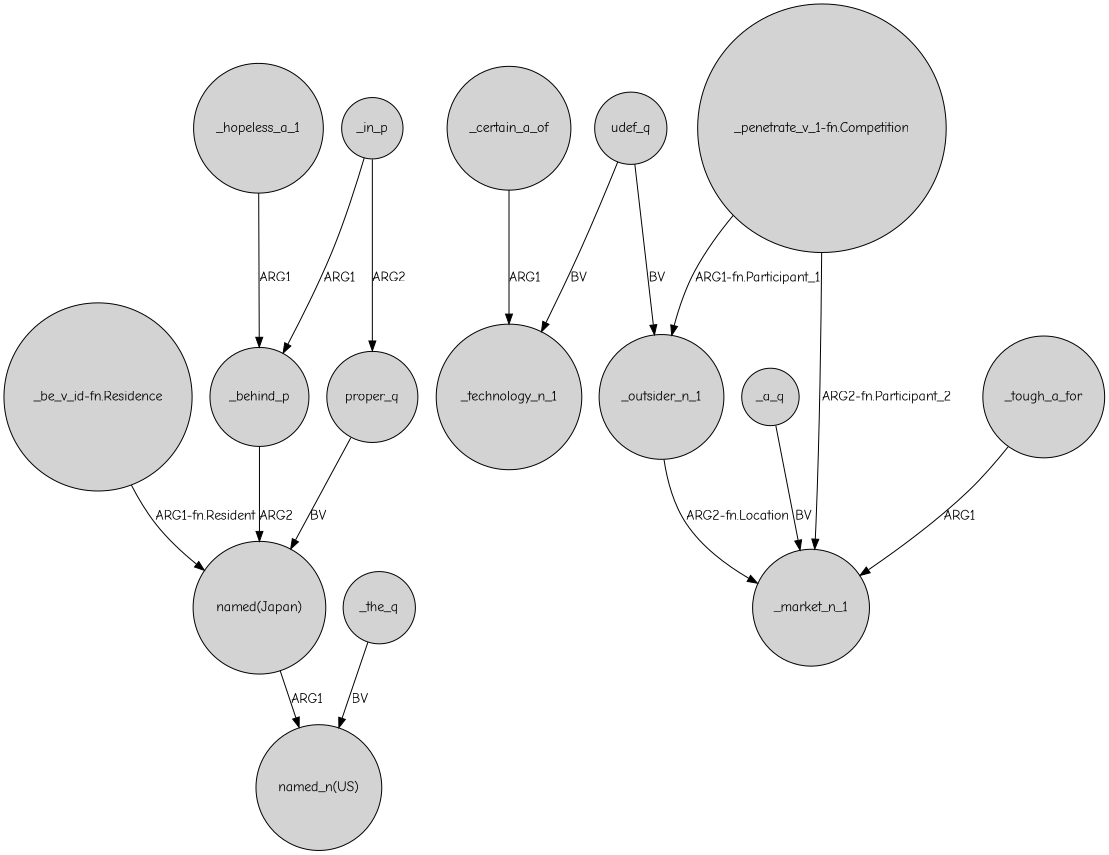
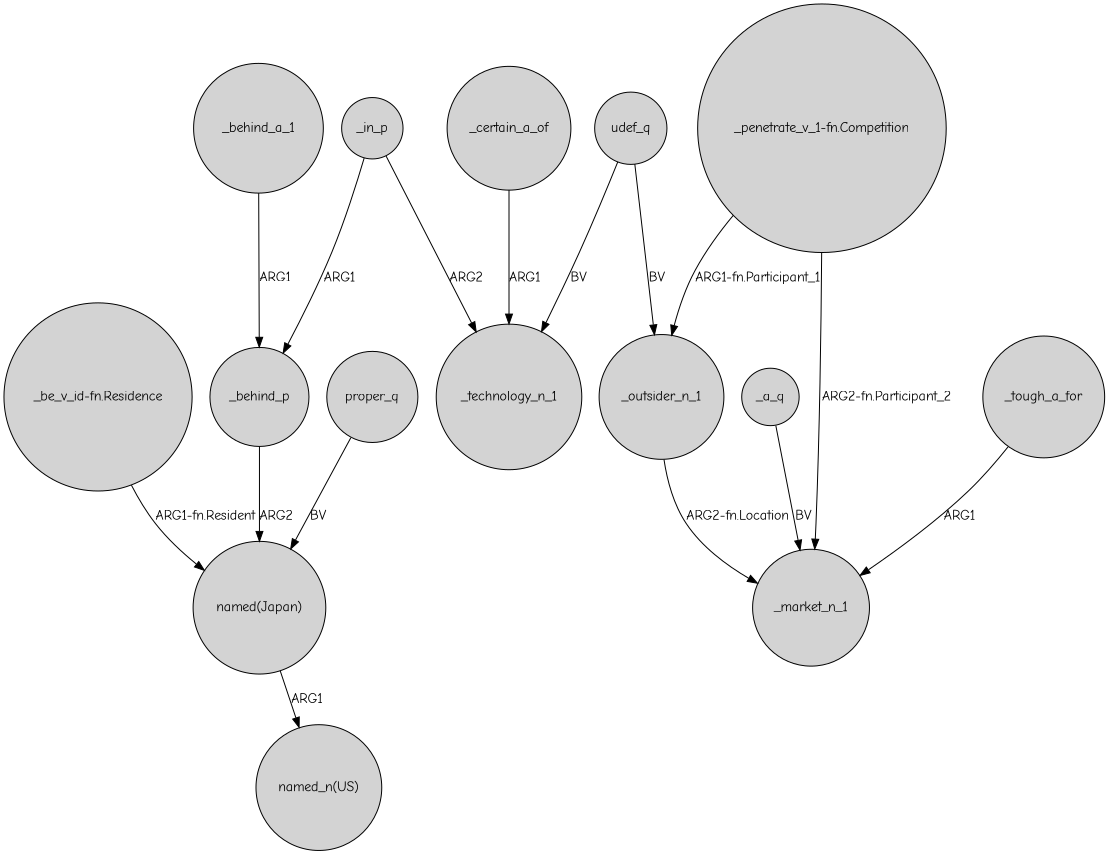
  digraph {
    fontname="Comic Neue"
    node [fontname="Comic Neue" shape=circle style=filled]
    edge [fontname="Comic Neue"]
    "_be_v_id-fn.Residence"
    "named(Japan)"
    "named_n(US)"
-   _hopeless_a_1
+   _hopeless_a_1 [label=_behind_a_1]
    _behind_p
    _a_q
    _market_n_1
    "_penetrate_v_1-fn.Competition"
    _outsider_n_1
    proper_q
-   _the_q
    _certain_a_of
    _technology_n_1
    udef_q
    _in_p
    _tough_a_for
    "_be_v_id-fn.Residence" -> "named(Japan)" [label="ARG1-fn.Resident"]
    "named(Japan)" -> "named_n(US)" [label=ARG1]
    _hopeless_a_1 -> _behind_p [label=ARG1]
    _behind_p -> "named(Japan)" [label=ARG2]
    _a_q -> _market_n_1 [label=BV]
    "_penetrate_v_1-fn.Competition" -> _market_n_1 [label="ARG2-fn.Participant_2"]
    "_penetrate_v_1-fn.Competition" -> _outsider_n_1 [label="ARG1-fn.Participant_1"]
    _outsider_n_1 -> _market_n_1 [label="ARG2-fn.Location"]
    proper_q -> "named(Japan)" [label=BV]
-   _the_q -> "named_n(US)" [label=BV]
    _certain_a_of -> _technology_n_1 [label=ARG1]
    udef_q -> _outsider_n_1 [label=BV]
    udef_q -> _technology_n_1 [label=BV]
    _in_p -> _behind_p [label=ARG1]
-   _in_p -> proper_q [label=ARG2]
+   _in_p -> _technology_n_1 [label=ARG2]
    _tough_a_for -> _market_n_1 [label=ARG1]
  }
